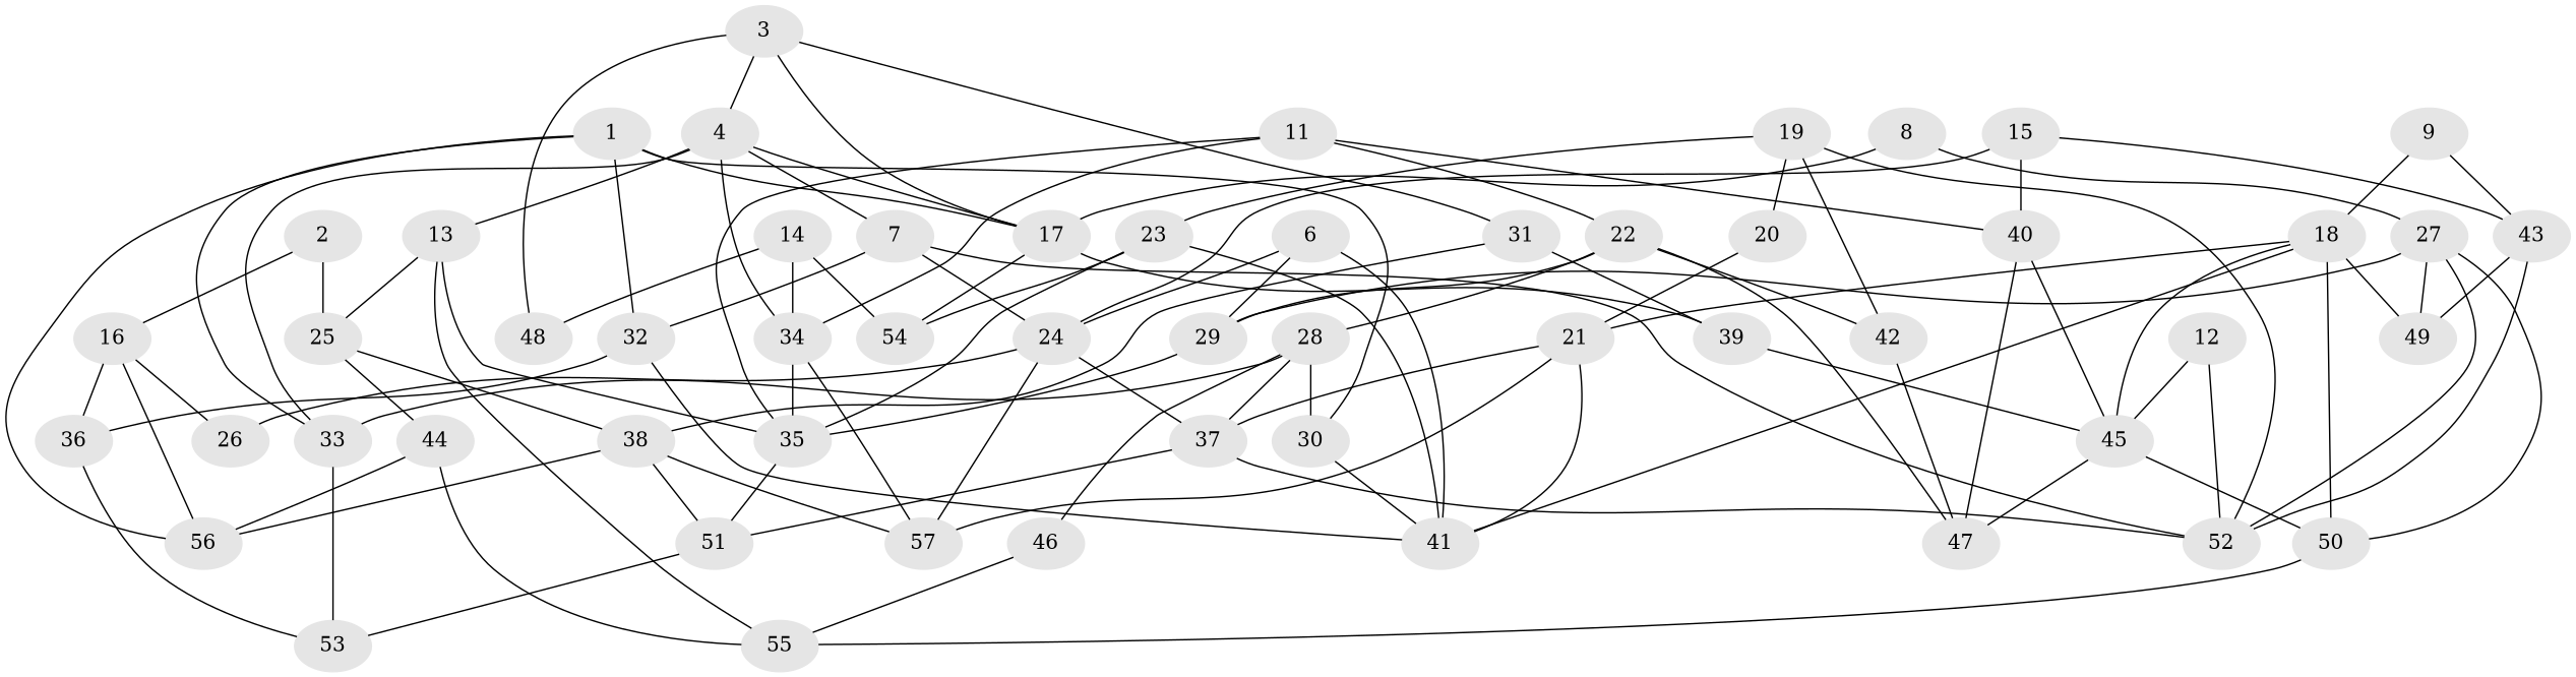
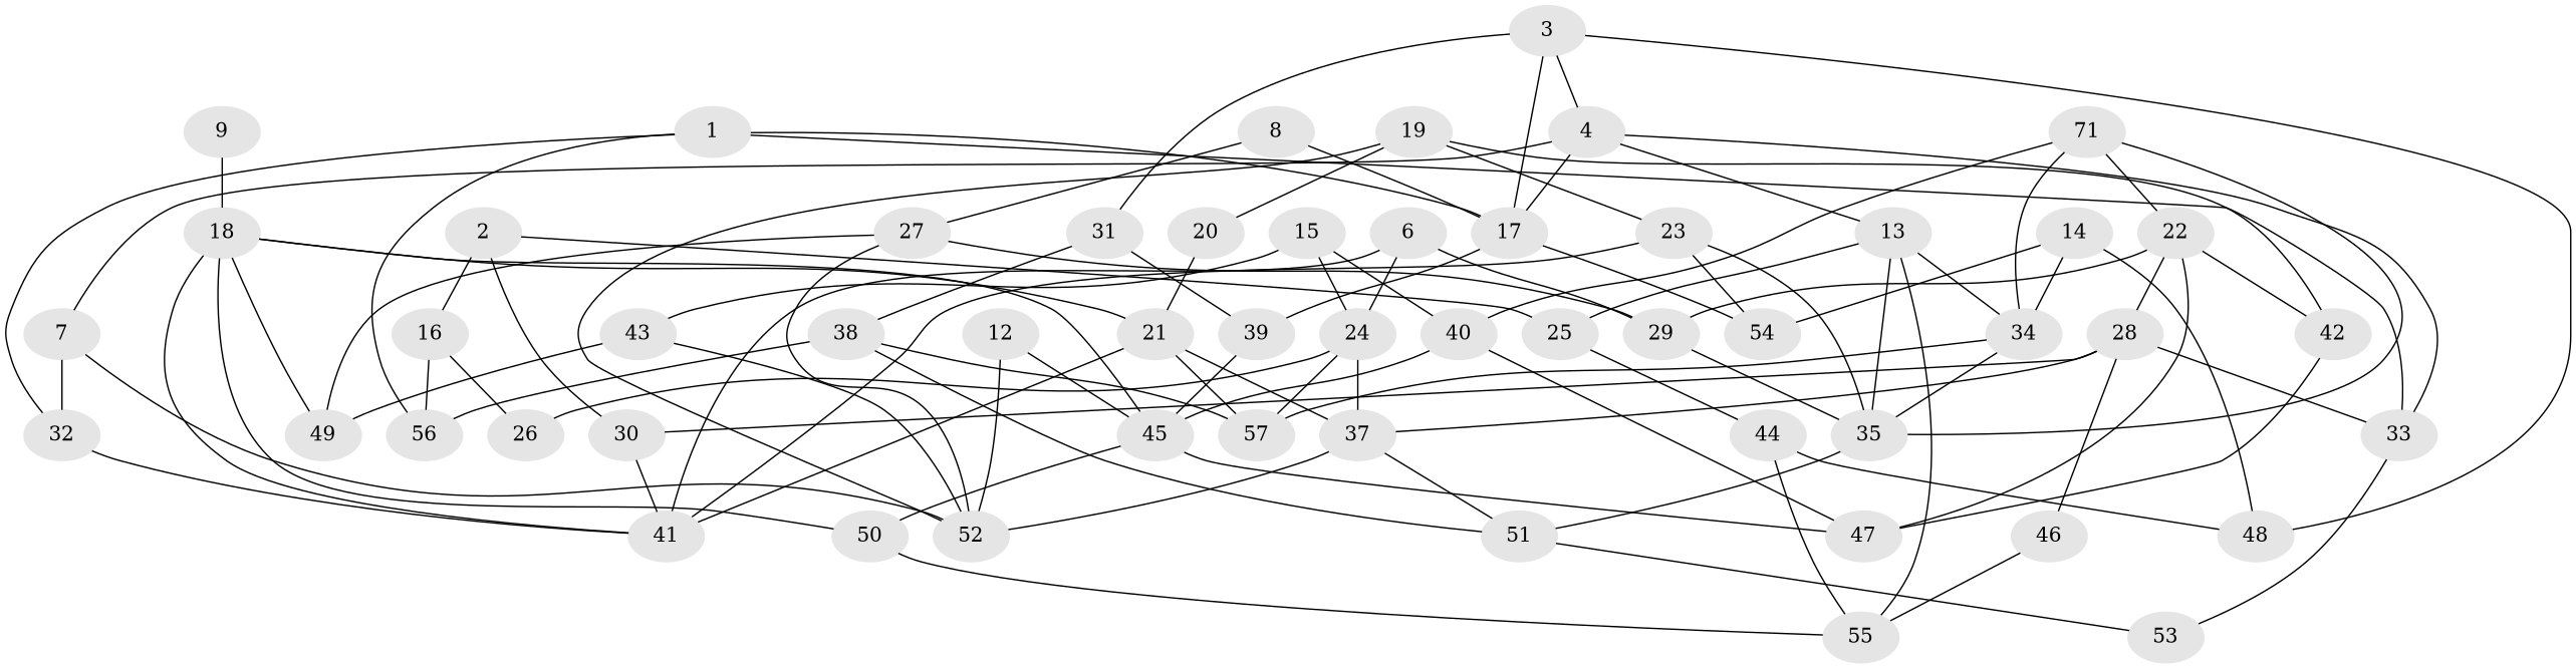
  graph {
    node [color=gray90 style=filled]
    1
    17
    32
    33
    56
    54
    39
    41
-   36
    53
    2
    16
    25
    30
    26
    38
    44
    3
    4
    31
    48
    7
    13
    24
    52
    34
    35
    55
-   11
+   11 [label=71]
    22
    40
    6
    29
    57
    37
    8
    27
    49
    50
    9
    18
    43
    21
    45
    42
    28
    47
    51
    12
    14
    15
    19
    20
    23
    46
    1 -- 17
    1 -- 32
    1 -- 33
    1 -- 56
    17 -- 54
    17 -- 39
    32 -- 41
-   32 -- 36
    33 -- 53
    39 -- 45
-   36 -- 53
    2 -- 16
    2 -- 25
-   1 -- 30
+   2 -- 30
    16 -- 56
-   16 -- 36
    16 -- 26
-   25 -- 38
    25 -- 44
    30 -- 41
    38 -- 56
    38 -- 57
    38 -- 51
-   44 -- 56
+   44 -- 48
    44 -- 55
    3 -- 17
    3 -- 4
    3 -- 31
    3 -- 48
    4 -- 17
    4 -- 33
    4 -- 7
    4 -- 13
    31 -- 39
    31 -- 38
    7 -- 32
-   7 -- 24
    7 -- 52
    13 -- 25
-   4 -- 34
+   13 -- 34
    13 -- 35
    13 -- 55
    24 -- 26
    24 -- 57
    24 -- 37
    34 -- 35
    34 -- 57
    35 -- 51
    11 -- 34
    11 -- 35
    11 -- 22
    11 -- 40
    22 -- 29
    22 -- 42
    22 -- 28
    22 -- 47
    40 -- 45
    40 -- 47
    6 -- 41
    6 -- 24
    6 -- 29
    29 -- 35
    37 -- 52
    37 -- 51
    8 -- 17
    8 -- 27
    27 -- 52
    27 -- 29
    27 -- 49
-   27 -- 50
    50 -- 55
    9 -- 18
-   9 -- 43
    18 -- 41
    18 -- 49
    18 -- 50
    18 -- 21
    18 -- 45
    43 -- 52
    43 -- 49
    21 -- 41
    21 -- 57
    21 -- 37
    45 -- 50
    45 -- 47
    42 -- 47
    28 -- 33
    28 -- 30
    28 -- 37
    28 -- 46
    51 -- 53
    12 -- 52
    12 -- 45
    14 -- 54
    14 -- 48
    14 -- 34
    15 -- 24
    15 -- 40
    15 -- 43
    19 -- 52
    19 -- 42
    19 -- 20
    19 -- 23
    20 -- 21
    23 -- 54
    23 -- 41
    23 -- 35
    46 -- 55
  }
